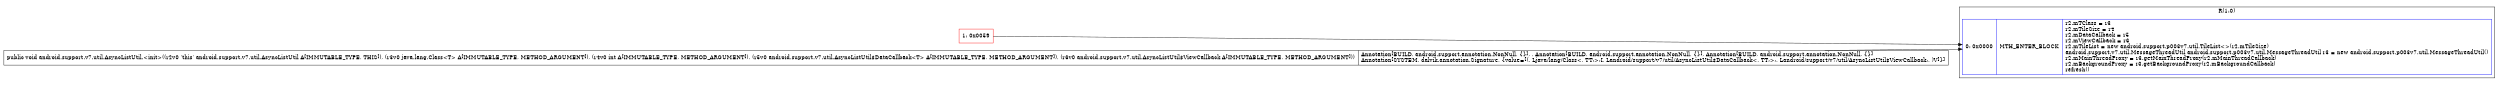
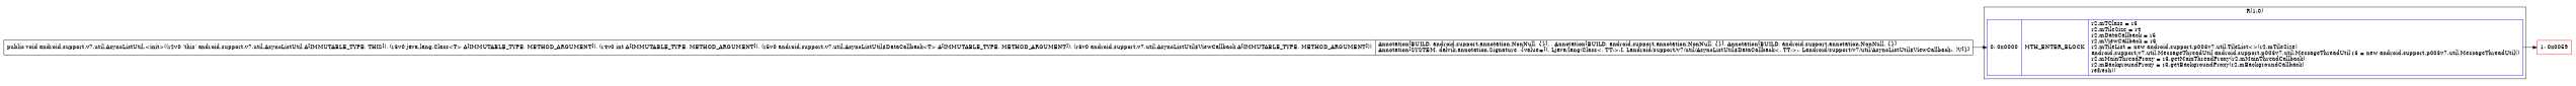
  digraph {
    rankdir=LR
    node [shape=record]
    n1 [color=blue label="{0\:\ 0x0000|MTH_ENTER_BLOCK\l|r2.mTClass = r3\lr2.mTileSize = r4\lr2.mDataCallback = r5\lr2.mViewCallback = r6\lr2.mTileList = new android.support.p003v7.util.TileList\<\>(r2.mTileSize)\landroid.support.v7.util.MessageThreadUtil android.support.p003v7.util.MessageThreadUtil r3 = new android.support.p003v7.util.MessageThreadUtil()\lr2.mMainThreadProxy = r3.getMainThreadProxy(r2.mMainThreadCallback)\lr2.mBackgroundProxy = r3.getBackgroundProxy(r2.mBackgroundCallback)\lrefresh()\l}"]
    n2 [color=red label="{1\:\ 0x0059}"]
    n3 [label="{public void android.support.v7.util.AsyncListUtil.\<init\>((r2v0 'this' android.support.v7.util.AsyncListUtil A[IMMUTABLE_TYPE, THIS]), (r3v0 java.lang.Class\<T\> A[IMMUTABLE_TYPE, METHOD_ARGUMENT]), (r4v0 int A[IMMUTABLE_TYPE, METHOD_ARGUMENT]), (r5v0 android.support.v7.util.AsyncListUtil$DataCallback\<T\> A[IMMUTABLE_TYPE, METHOD_ARGUMENT]), (r6v0 android.support.v7.util.AsyncListUtil$ViewCallback A[IMMUTABLE_TYPE, METHOD_ARGUMENT]))  | Annotation[BUILD, android.support.annotation.NonNull, \{\}], , Annotation[BUILD, android.support.annotation.NonNull, \{\}], Annotation[BUILD, android.support.annotation.NonNull, \{\}]\lAnnotation[SYSTEM, dalvik.annotation.Signature, \{value=[(, Ljava\/lang\/Class\<, TT;\>;I, Landroid\/support\/v7\/util\/AsyncListUtil$DataCallback\<, TT;\>;, Landroid\/support\/v7\/util\/AsyncListUtil$ViewCallback;, )V]\}]\l}"]
    subgraph cluster_1 {
      label="R(1:0)"
      n1
    }
-   n2 -> n1
+   n1 -> n2
    n3 -> n1
  }
